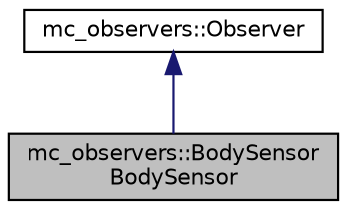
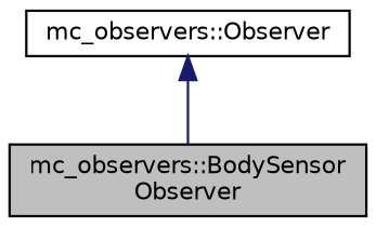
  digraph {
    node [color=black fontname=Helvetica fontsize=10 shape=record style=filled]
-   n1 [fillcolor=grey75 fontcolor=black height=0.2 label="mc_observers::BodySensor\lBodySensor" width=0.4]
+   n1 [fillcolor=grey75 fontcolor=black height=0.2 label="mc_observers::BodySensor\lObserver" width=0.4]
    n2 [fillcolor=white height=0.2 label="mc_observers::Observer" width=0.4]
    n2 -> n1 [color=midnightblue dir=back fontname=Helvetica fontsize=10 labelfontname=Helvetica labelfontsize=10 style=solid]
  }
